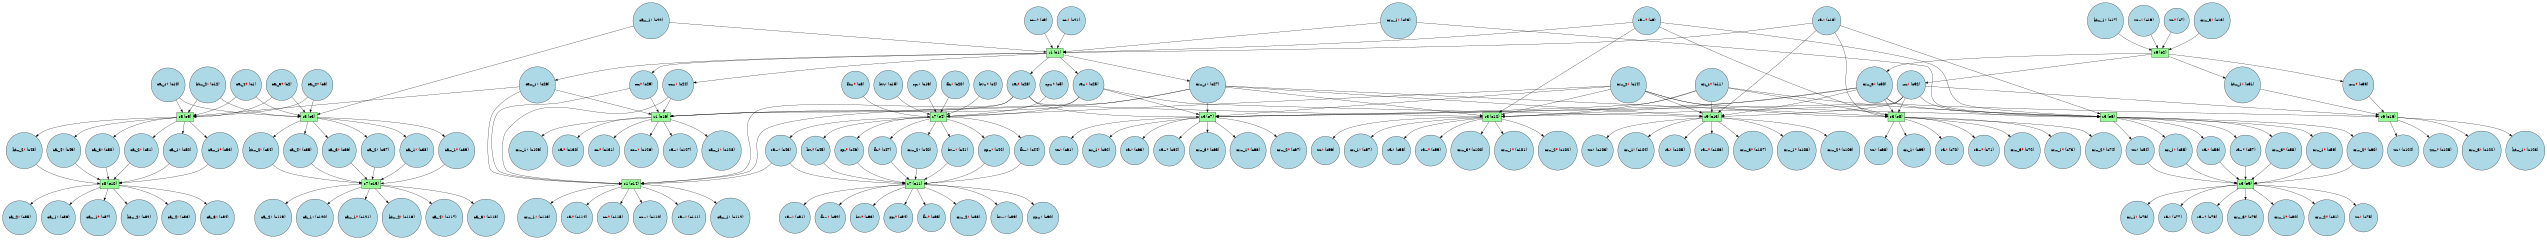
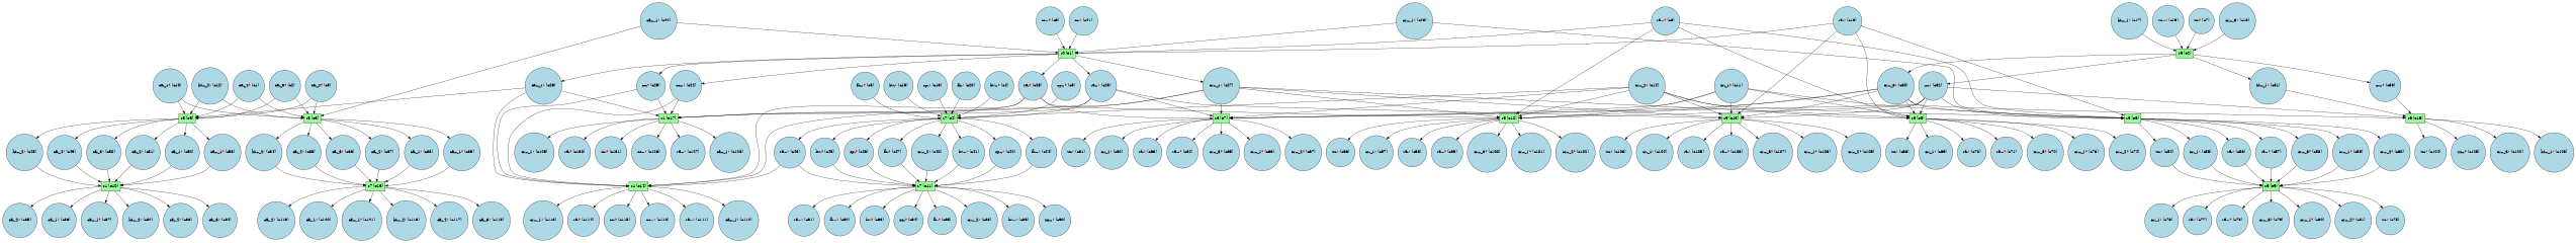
  digraph {
    node [fillcolor=lightblue shape=circle style=filled]
    n1 [label=<ca-_4<FONT COLOR="red"><SUP>0</SUP></FONT>&nbsp;(c1)>]
    n2 [fillcolor=palegreen label="r8 (e5)" shape=box]
    n3 [fillcolor=palegreen label="r8 (e3)" shape=box]
    n4 [label=<ht+_2<FONT COLOR="red"><SUP>1</SUP></FONT>&nbsp;(c48)>]
    n5 [label=<ca-_4<FONT COLOR="red"><SUP>1</SUP></FONT>&nbsp;(c49)>]
    n6 [label=<ca-_3<FONT COLOR="red"><SUP>1</SUP></FONT>&nbsp;(c50)>]
    n7 [label=<ca-_2<FONT COLOR="red"><SUP>1</SUP></FONT>&nbsp;(c51)>]
    n8 [label=<ca-_1<FONT COLOR="red"><SUP>1</SUP></FONT>&nbsp;(c52)>]
    n9 [label=<ca+_1<FONT COLOR="red"><SUP>0</SUP></FONT>&nbsp;(c53)>]
    n10 [label=<ht+_2<FONT COLOR="red"><SUP>1</SUP></FONT>&nbsp;(c34)>]
    n11 [label=<ca-_4<FONT COLOR="red"><SUP>1</SUP></FONT>&nbsp;(c35)>]
    n12 [label=<ca-_3<FONT COLOR="red"><SUP>1</SUP></FONT>&nbsp;(c36)>]
    n13 [label=<ca-_2<FONT COLOR="red"><SUP>1</SUP></FONT>&nbsp;(c37)>]
    n14 [label=<ca-_1<FONT COLOR="red"><SUP>1</SUP></FONT>&nbsp;(c38)>]
    n15 [label=<ca+_1<FONT COLOR="red"><SUP>0</SUP></FONT>&nbsp;(c39)>]
-   n16 [fillcolor=palegreen label="r8 (e10)" shape=box]
+   n16 [fillcolor=palegreen label="r1 (e10)" shape=box]
    n17 [fillcolor=palegreen label="r7 (e15)" shape=box]
    n18 [label=<ca-_3<FONT COLOR="red"><SUP>0</SUP></FONT>&nbsp;(c2)>]
    n19 [label=<ca-_2<FONT COLOR="red"><SUP>0</SUP></FONT>&nbsp;(c3)>]
    n20 [label=<bv+<FONT COLOR="red"><SUP>0</SUP></FONT>&nbsp;(c4)>]
    n21 [fillcolor=palegreen label="r7 (e4)" shape=box]
    n22 [label=<cr+_2<FONT COLOR="red"><SUP>1</SUP></FONT>&nbsp;(c40)>]
    n23 [label=<bv+<FONT COLOR="red"><SUP>1</SUP></FONT>&nbsp;(c41)>]
    n24 [label=<sp+<FONT COLOR="red"><SUP>1</SUP></FONT>&nbsp;(c42)>]
    n25 [label=<ra+<FONT COLOR="red"><SUP>1</SUP></FONT>&nbsp;(c43)>]
    n26 [label=<fh+<FONT COLOR="red"><SUP>1</SUP></FONT>&nbsp;(c44)>]
    n27 [label=<bv-<FONT COLOR="red"><SUP>0</SUP></FONT>&nbsp;(c45)>]
    n28 [label=<sp-<FONT COLOR="red"><SUP>0</SUP></FONT>&nbsp;(c46)>]
    n29 [label=<fh-<FONT COLOR="red"><SUP>0</SUP></FONT>&nbsp;(c47)>]
    n30 [fillcolor=palegreen label="r7 (e11)" shape=box]
    n31 [fillcolor=palegreen label="r1 (e14)" shape=box]
    n32 [label=<sp+<FONT COLOR="red"><SUP>0</SUP></FONT>&nbsp;(c5)>]
    n33 [label=<ra+<FONT COLOR="red"><SUP>0</SUP></FONT>&nbsp;(c6)>]
    n34 [fillcolor=palegreen label="r3 (e12)" shape=box]
    n35 [fillcolor=palegreen label="r3 (e8)" shape=box]
    n36 [fillcolor=palegreen label="r3 (e6)" shape=box]
-   n37 [fillcolor=palegreen label="r1 (e1)" shape=box]
+   n37 [fillcolor=palegreen label="r0 (e1)" shape=box]
    n38 [label=<zx-<FONT COLOR="red"><SUP>1</SUP></FONT>&nbsp;(c96)>]
    n39 [label=<cr-_1<FONT COLOR="red"><SUP>1</SUP></FONT>&nbsp;(c97)>]
    n40 [label=<ra-<FONT COLOR="red"><SUP>1</SUP></FONT>&nbsp;(c98)>]
    n41 [label=<ra+<FONT COLOR="red"><SUP>0</SUP></FONT>&nbsp;(c99)>]
    n42 [label=<cr+_3<FONT COLOR="red"><SUP>0</SUP></FONT>&nbsp;(c100)>]
    n43 [label=<cr+_1<FONT COLOR="red"><SUP>0</SUP></FONT>&nbsp;(c101)>]
    n44 [label=<cr+_2<FONT COLOR="red"><SUP>0</SUP></FONT>&nbsp;(c102)>]
    n45 [label=<zx-<FONT COLOR="red"><SUP>1</SUP></FONT>&nbsp;(c68)>]
    n46 [label=<cr-_1<FONT COLOR="red"><SUP>1</SUP></FONT>&nbsp;(c69)>]
    n47 [label=<ra-<FONT COLOR="red"><SUP>1</SUP></FONT>&nbsp;(c70)>]
    n48 [label=<ra+<FONT COLOR="red"><SUP>0</SUP></FONT>&nbsp;(c71)>]
    n49 [label=<cr+_3<FONT COLOR="red"><SUP>0</SUP></FONT>&nbsp;(c72)>]
    n50 [label=<cr+_1<FONT COLOR="red"><SUP>0</SUP></FONT>&nbsp;(c73)>]
    n51 [label=<cr+_2<FONT COLOR="red"><SUP>0</SUP></FONT>&nbsp;(c74)>]
    n52 [label=<zx-<FONT COLOR="red"><SUP>1</SUP></FONT>&nbsp;(c54)>]
    n53 [label=<cr-_1<FONT COLOR="red"><SUP>1</SUP></FONT>&nbsp;(c55)>]
    n54 [label=<ra-<FONT COLOR="red"><SUP>1</SUP></FONT>&nbsp;(c56)>]
    n55 [label=<ra+<FONT COLOR="red"><SUP>0</SUP></FONT>&nbsp;(c57)>]
    n56 [label=<cr+_3<FONT COLOR="red"><SUP>0</SUP></FONT>&nbsp;(c58)>]
    n57 [label=<cr+_1<FONT COLOR="red"><SUP>0</SUP></FONT>&nbsp;(c59)>]
    n58 [label=<cr+_2<FONT COLOR="red"><SUP>0</SUP></FONT>&nbsp;(c60)>]
    n59 [label=<cc+<FONT COLOR="red"><SUP>1</SUP></FONT>&nbsp;(c24)>]
    n60 [label=<ra+<FONT COLOR="red"><SUP>1</SUP></FONT>&nbsp;(c25)>]
    n61 [label=<ca+_1<FONT COLOR="red"><SUP>1</SUP></FONT>&nbsp;(c26)>]
    n62 [label=<cr+_1<FONT COLOR="red"><SUP>1</SUP></FONT>&nbsp;(c27)>]
    n63 [label=<ra-<FONT COLOR="red"><SUP>0</SUP></FONT>&nbsp;(c28)>]
    n64 [label=<cc-<FONT COLOR="red"><SUP>0</SUP></FONT>&nbsp;(c29)>]
    n65 [fillcolor=palegreen label="r3 (e9)" shape=box]
-   n66 [fillcolor=palegreen label="r1 (e16)" shape=box]
+   n66 [fillcolor=palegreen label="r1 (e17)" shape=box]
    n67 [fillcolor=palegreen label="r9 (e13)" shape=box]
    n68 [fillcolor=palegreen label="r3 (e7)" shape=box]
    n69 [label=<zx-<FONT COLOR="red"><SUP>0</SUP></FONT>&nbsp;(c7)>]
    n70 [fillcolor=palegreen label="r6 (e2)" shape=box]
    n71 [label=<cr+_3<FONT COLOR="red"><SUP>1</SUP></FONT>&nbsp;(c30)>]
    n72 [label=<ht+_1<FONT COLOR="red"><SUP>1</SUP></FONT>&nbsp;(c31)>]
    n73 [label=<zx-<FONT COLOR="red"><SUP>1</SUP></FONT>&nbsp;(c32)>]
    n74 [label=<zx+<FONT COLOR="red"><SUP>0</SUP></FONT>&nbsp;(c33)>]
    n75 [fillcolor=palegreen label="r6 (e16)" shape=box]
    n76 [label=<fh+<FONT COLOR="red"><SUP>0</SUP></FONT>&nbsp;(c8)>]
    n77 [label=<cc+<FONT COLOR="red"><SUP>0</SUP></FONT>&nbsp;(c9)>]
    n78 [label=<ca-_1<FONT COLOR="red"><SUP>0</SUP></FONT>&nbsp;(c10)>]
    n79 [label=<cr-_1<FONT COLOR="red"><SUP>0</SUP></FONT>&nbsp;(c11)>]
    n80 [label=<zx-<FONT COLOR="red"><SUP>1</SUP></FONT>&nbsp;(c103)>]
    n81 [label=<cr-_1<FONT COLOR="red"><SUP>1</SUP></FONT>&nbsp;(c104)>]
    n82 [label=<ra-<FONT COLOR="red"><SUP>1</SUP></FONT>&nbsp;(c105)>]
    n83 [label=<ra+<FONT COLOR="red"><SUP>0</SUP></FONT>&nbsp;(c106)>]
    n84 [label=<cr+_3<FONT COLOR="red"><SUP>0</SUP></FONT>&nbsp;(c107)>]
    n85 [label=<cr+_1<FONT COLOR="red"><SUP>0</SUP></FONT>&nbsp;(c108)>]
    n86 [label=<cr+_2<FONT COLOR="red"><SUP>0</SUP></FONT>&nbsp;(c109)>]
    n87 [label=<zx-<FONT COLOR="red"><SUP>1</SUP></FONT>&nbsp;(c61)>]
    n88 [label=<cr-_1<FONT COLOR="red"><SUP>1</SUP></FONT>&nbsp;(c62)>]
    n89 [label=<ra-<FONT COLOR="red"><SUP>1</SUP></FONT>&nbsp;(c63)>]
    n90 [label=<ra+<FONT COLOR="red"><SUP>0</SUP></FONT>&nbsp;(c64)>]
    n91 [label=<cr+_3<FONT COLOR="red"><SUP>0</SUP></FONT>&nbsp;(c65)>]
    n92 [label=<cr+_1<FONT COLOR="red"><SUP>0</SUP></FONT>&nbsp;(c66)>]
    n93 [label=<cr+_2<FONT COLOR="red"><SUP>0</SUP></FONT>&nbsp;(c67)>]
    n94 [label=<ht+_2<FONT COLOR="red"><SUP>1</SUP></FONT>&nbsp;(c12)>]
    n95 [label=<cr+_3<FONT COLOR="red"><SUP>1</SUP></FONT>&nbsp;(c13)>]
    n96 [label=<cr+_2<FONT COLOR="red"><SUP>1</SUP></FONT>&nbsp;(c14)>]
    n97 [label=<bv-<FONT COLOR="red"><SUP>1</SUP></FONT>&nbsp;(c15)>]
    n98 [label=<sp-<FONT COLOR="red"><SUP>1</SUP></FONT>&nbsp;(c16)>]
    n99 [label=<ht+_1<FONT COLOR="red"><SUP>1</SUP></FONT>&nbsp;(c17)>]
    n100 [label=<ra-<FONT COLOR="red"><SUP>1</SUP></FONT>&nbsp;(c18)>]
    n101 [label=<zx+<FONT COLOR="red"><SUP>1</SUP></FONT>&nbsp;(c19)>]
    n102 [label=<fh-<FONT COLOR="red"><SUP>1</SUP></FONT>&nbsp;(c20)>]
    n103 [label=<cc-<FONT COLOR="red"><SUP>1</SUP></FONT>&nbsp;(c21)>]
    n104 [label=<ca+_1<FONT COLOR="red"><SUP>1</SUP></FONT>&nbsp;(c22)>]
    n105 [label=<cr+_1<FONT COLOR="red"><SUP>1</SUP></FONT>&nbsp;(c23)>]
    n106 [label=<cc+<FONT COLOR="red"><SUP>1</SUP></FONT>&nbsp;(c110)>]
    n107 [label=<ra+<FONT COLOR="red"><SUP>1</SUP></FONT>&nbsp;(c111)>]
    n108 [label=<ca+_1<FONT COLOR="red"><SUP>1</SUP></FONT>&nbsp;(c112)>]
    n109 [label=<cr+_1<FONT COLOR="red"><SUP>1</SUP></FONT>&nbsp;(c113)>]
    n110 [label=<ra-<FONT COLOR="red"><SUP>0</SUP></FONT>&nbsp;(c114)>]
    n111 [label=<cc-<FONT COLOR="red"><SUP>0</SUP></FONT>&nbsp;(c115)>]
    n112 [label=<cc+<FONT COLOR="red"><SUP>1</SUP></FONT>&nbsp;(c126)>]
    n113 [label=<ra+<FONT COLOR="red"><SUP>1</SUP></FONT>&nbsp;(c127)>]
    n114 [label=<ca+_1<FONT COLOR="red"><SUP>1</SUP></FONT>&nbsp;(c128)>]
    n115 [label=<cr+_1<FONT COLOR="red"><SUP>1</SUP></FONT>&nbsp;(c129)>]
    n116 [label=<ra-<FONT COLOR="red"><SUP>0</SUP></FONT>&nbsp;(c130)>]
    n117 [label=<cc-<FONT COLOR="red"><SUP>0</SUP></FONT>&nbsp;(c131)>]
    n118 [label=<cr+_3<FONT COLOR="red"><SUP>1</SUP></FONT>&nbsp;(c122)>]
    n119 [label=<ht+_1<FONT COLOR="red"><SUP>1</SUP></FONT>&nbsp;(c123)>]
    n120 [label=<zx-<FONT COLOR="red"><SUP>1</SUP></FONT>&nbsp;(c124)>]
    n121 [label=<zx+<FONT COLOR="red"><SUP>0</SUP></FONT>&nbsp;(c125)>]
    n122 [label=<ht+_2<FONT COLOR="red"><SUP>1</SUP></FONT>&nbsp;(c116)>]
    n123 [label=<ca-_4<FONT COLOR="red"><SUP>1</SUP></FONT>&nbsp;(c117)>]
    n124 [label=<ca-_3<FONT COLOR="red"><SUP>1</SUP></FONT>&nbsp;(c118)>]
    n125 [label=<ca-_2<FONT COLOR="red"><SUP>1</SUP></FONT>&nbsp;(c119)>]
    n126 [label=<ca-_1<FONT COLOR="red"><SUP>1</SUP></FONT>&nbsp;(c120)>]
    n127 [label=<ca+_1<FONT COLOR="red"><SUP>0</SUP></FONT>&nbsp;(c121)>]
    n128 [label=<cr+_2<FONT COLOR="red"><SUP>1</SUP></FONT>&nbsp;(c88)>]
    n129 [label=<bv+<FONT COLOR="red"><SUP>1</SUP></FONT>&nbsp;(c89)>]
    n130 [label=<sp+<FONT COLOR="red"><SUP>1</SUP></FONT>&nbsp;(c90)>]
    n131 [label=<ra+<FONT COLOR="red"><SUP>1</SUP></FONT>&nbsp;(c91)>]
    n132 [label=<fh+<FONT COLOR="red"><SUP>1</SUP></FONT>&nbsp;(c92)>]
    n133 [label=<bv-<FONT COLOR="red"><SUP>0</SUP></FONT>&nbsp;(c93)>]
    n134 [label=<sp-<FONT COLOR="red"><SUP>0</SUP></FONT>&nbsp;(c94)>]
    n135 [label=<fh-<FONT COLOR="red"><SUP>0</SUP></FONT>&nbsp;(c95)>]
    n136 [label=<ht+_2<FONT COLOR="red"><SUP>1</SUP></FONT>&nbsp;(c82)>]
    n137 [label=<ca-_4<FONT COLOR="red"><SUP>1</SUP></FONT>&nbsp;(c83)>]
    n138 [label=<ca-_3<FONT COLOR="red"><SUP>1</SUP></FONT>&nbsp;(c84)>]
    n139 [label=<ca-_2<FONT COLOR="red"><SUP>1</SUP></FONT>&nbsp;(c85)>]
    n140 [label=<ca-_1<FONT COLOR="red"><SUP>1</SUP></FONT>&nbsp;(c86)>]
    n141 [label=<ca+_1<FONT COLOR="red"><SUP>0</SUP></FONT>&nbsp;(c87)>]
    n142 [label=<zx-<FONT COLOR="red"><SUP>1</SUP></FONT>&nbsp;(c75)>]
    n143 [label=<cr-_1<FONT COLOR="red"><SUP>1</SUP></FONT>&nbsp;(c76)>]
    n144 [label=<ra-<FONT COLOR="red"><SUP>1</SUP></FONT>&nbsp;(c77)>]
    n145 [label=<ra+<FONT COLOR="red"><SUP>0</SUP></FONT>&nbsp;(c78)>]
    n146 [label=<cr+_3<FONT COLOR="red"><SUP>0</SUP></FONT>&nbsp;(c79)>]
    n147 [label=<cr+_1<FONT COLOR="red"><SUP>0</SUP></FONT>&nbsp;(c80)>]
    n148 [label=<cr+_2<FONT COLOR="red"><SUP>0</SUP></FONT>&nbsp;(c81)>]
    n1 -> n2
    n1 -> n3
    n2 -> n4
    n2 -> n5
    n2 -> n6
    n2 -> n7
    n2 -> n8
    n2 -> n9
    n3 -> n10
    n3 -> n11
    n3 -> n12
    n3 -> n13
    n3 -> n14
    n3 -> n15
    n4 -> n16
    n5 -> n16
    n6 -> n16
    n7 -> n16
    n8 -> n16
    n9 -> n16
    n10 -> n17
    n11 -> n17
    n12 -> n17
    n13 -> n17
    n14 -> n17
    n15 -> n17
    n16 -> n136
    n16 -> n137
    n16 -> n138
    n16 -> n139
    n16 -> n140
    n16 -> n141
    n17 -> n122
    n17 -> n123
    n17 -> n124
    n17 -> n125
    n17 -> n126
    n17 -> n127
    n18 -> n2
    n18 -> n3
    n19 -> n2
    n19 -> n3
    n20 -> n21
    n21 -> n22
    n21 -> n23
    n21 -> n24
    n21 -> n25
    n21 -> n26
    n21 -> n27
    n21 -> n28
    n21 -> n29
    n22 -> n30
    n23 -> n30
    n24 -> n30
    n25 -> n30
    n25 -> n31
    n26 -> n30
    n27 -> n30
    n28 -> n30
    n29 -> n30
    n30 -> n128
    n30 -> n129
    n30 -> n130
    n30 -> n131
    n30 -> n132
    n30 -> n133
    n30 -> n134
    n30 -> n135
    n31 -> n106
    n31 -> n107
    n31 -> n108
    n31 -> n109
    n31 -> n110
    n31 -> n111
    n32 -> n21
    n33 -> n34
    n33 -> n35
    n33 -> n36
    n33 -> n37
    n34 -> n38
    n34 -> n39
    n34 -> n40
    n34 -> n41
    n34 -> n42
    n34 -> n43
    n34 -> n44
    n35 -> n45
    n35 -> n46
    n35 -> n47
    n35 -> n48
    n35 -> n49
    n35 -> n50
    n35 -> n51
    n36 -> n52
    n36 -> n53
    n36 -> n54
    n36 -> n55
    n36 -> n56
    n36 -> n57
    n36 -> n58
    n37 -> n59
    n37 -> n60
    n37 -> n61
    n37 -> n62
    n37 -> n63
    n37 -> n64
    n52 -> n65
    n53 -> n65
    n54 -> n65
    n55 -> n65
    n56 -> n65
    n57 -> n65
    n58 -> n65
    n59 -> n31
    n59 -> n66
    n60 -> n21
    n60 -> n66
    n60 -> n67
    n60 -> n68
    n61 -> n2
    n61 -> n31
    n61 -> n66
    n62 -> n31
    n62 -> n34
    n62 -> n35
    n62 -> n66
    n62 -> n67
    n62 -> n68
    n63 -> n31
    n63 -> n34
    n63 -> n66
    n63 -> n68
    n64 -> n31
    n64 -> n66
    n65 -> n142
    n65 -> n143
    n65 -> n144
    n65 -> n145
    n65 -> n146
    n65 -> n147
    n65 -> n148
    n66 -> n112
    n66 -> n113
    n66 -> n114
    n66 -> n115
    n66 -> n116
    n66 -> n117
    n67 -> n80
    n67 -> n81
    n67 -> n82
    n67 -> n83
    n67 -> n84
    n67 -> n85
    n67 -> n86
    n68 -> n87
    n68 -> n88
    n68 -> n89
    n68 -> n90
    n68 -> n91
    n68 -> n92
    n68 -> n93
    n69 -> n70
    n70 -> n71
    n70 -> n72
    n70 -> n73
    n70 -> n74
    n71 -> n34
    n71 -> n35
    n71 -> n36
    n71 -> n67
    n71 -> n68
    n71 -> n75
    n72 -> n75
    n73 -> n34
    n73 -> n35
    n73 -> n36
    n73 -> n67
    n73 -> n68
    n73 -> n75
    n74 -> n75
    n75 -> n118
    n75 -> n119
    n75 -> n120
    n75 -> n121
    n76 -> n21
    n77 -> n37
    n78 -> n2
    n78 -> n3
    n79 -> n34
    n79 -> n35
    n79 -> n36
    n79 -> n67
    n79 -> n68
    n94 -> n2
    n94 -> n3
    n95 -> n70
    n96 -> n21
    n96 -> n34
    n96 -> n35
    n96 -> n36
    n96 -> n67
    n96 -> n68
    n97 -> n21
    n98 -> n21
    n99 -> n70
    n100 -> n35
    n100 -> n36
    n100 -> n37
    n100 -> n67
    n101 -> n70
    n102 -> n21
    n103 -> n37
    n104 -> n3
    n104 -> n37
    n105 -> n36
    n105 -> n37
  }
